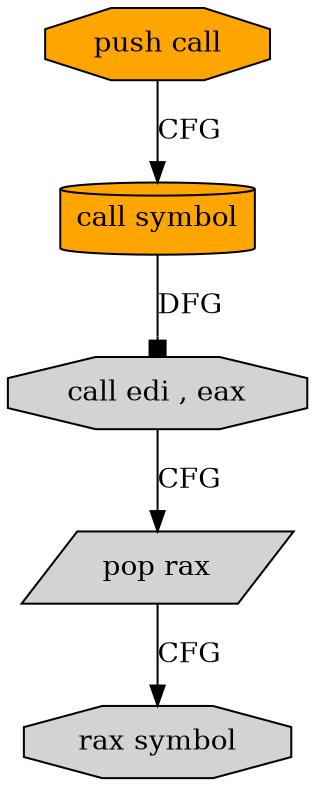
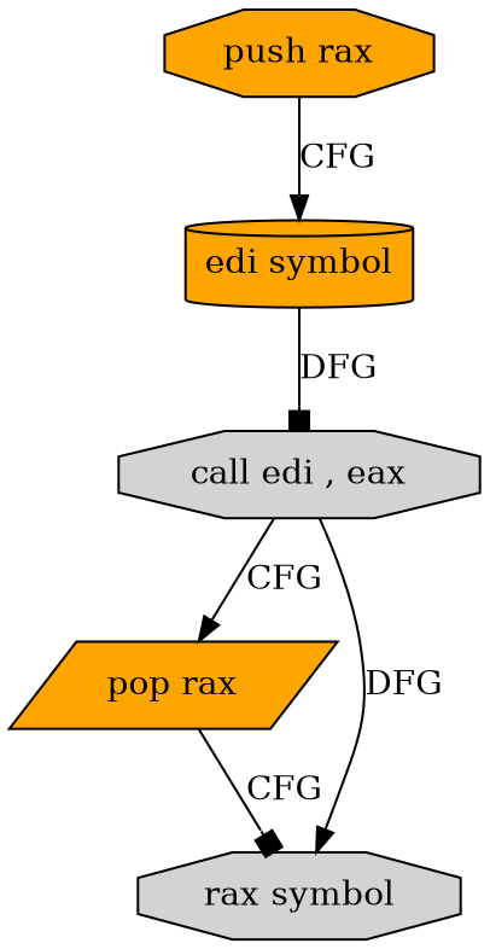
  digraph {
    node [fillcolor=lightgrey shape=octagon style=filled]
    edge [arrowhead=normal]
-   n1 [fillcolor=orange label="push call"]
-   n2 [fillcolor=orange label="call symbol" shape=cylinder]
+   n1 [fillcolor=orange label="push rax"]
+   n2 [fillcolor=orange label="edi symbol" shape=cylinder]
    n3 [label="call edi , eax"]
-   n4 [label="pop rax" shape=parallelogram]
+   n4 [fillcolor=orange label="pop rax" shape=parallelogram]
    n5 [label="rax symbol"]
    n1 -> n2 [label=CFG]
    n2 -> n3 [arrowhead=box label=DFG]
    n3 -> n4 [label=CFG]
-   n4 -> n5 [label=CFG]
+   n3 -> n5 [label=DFG]
+   n4 -> n5 [arrowhead=box label=CFG]
  }
